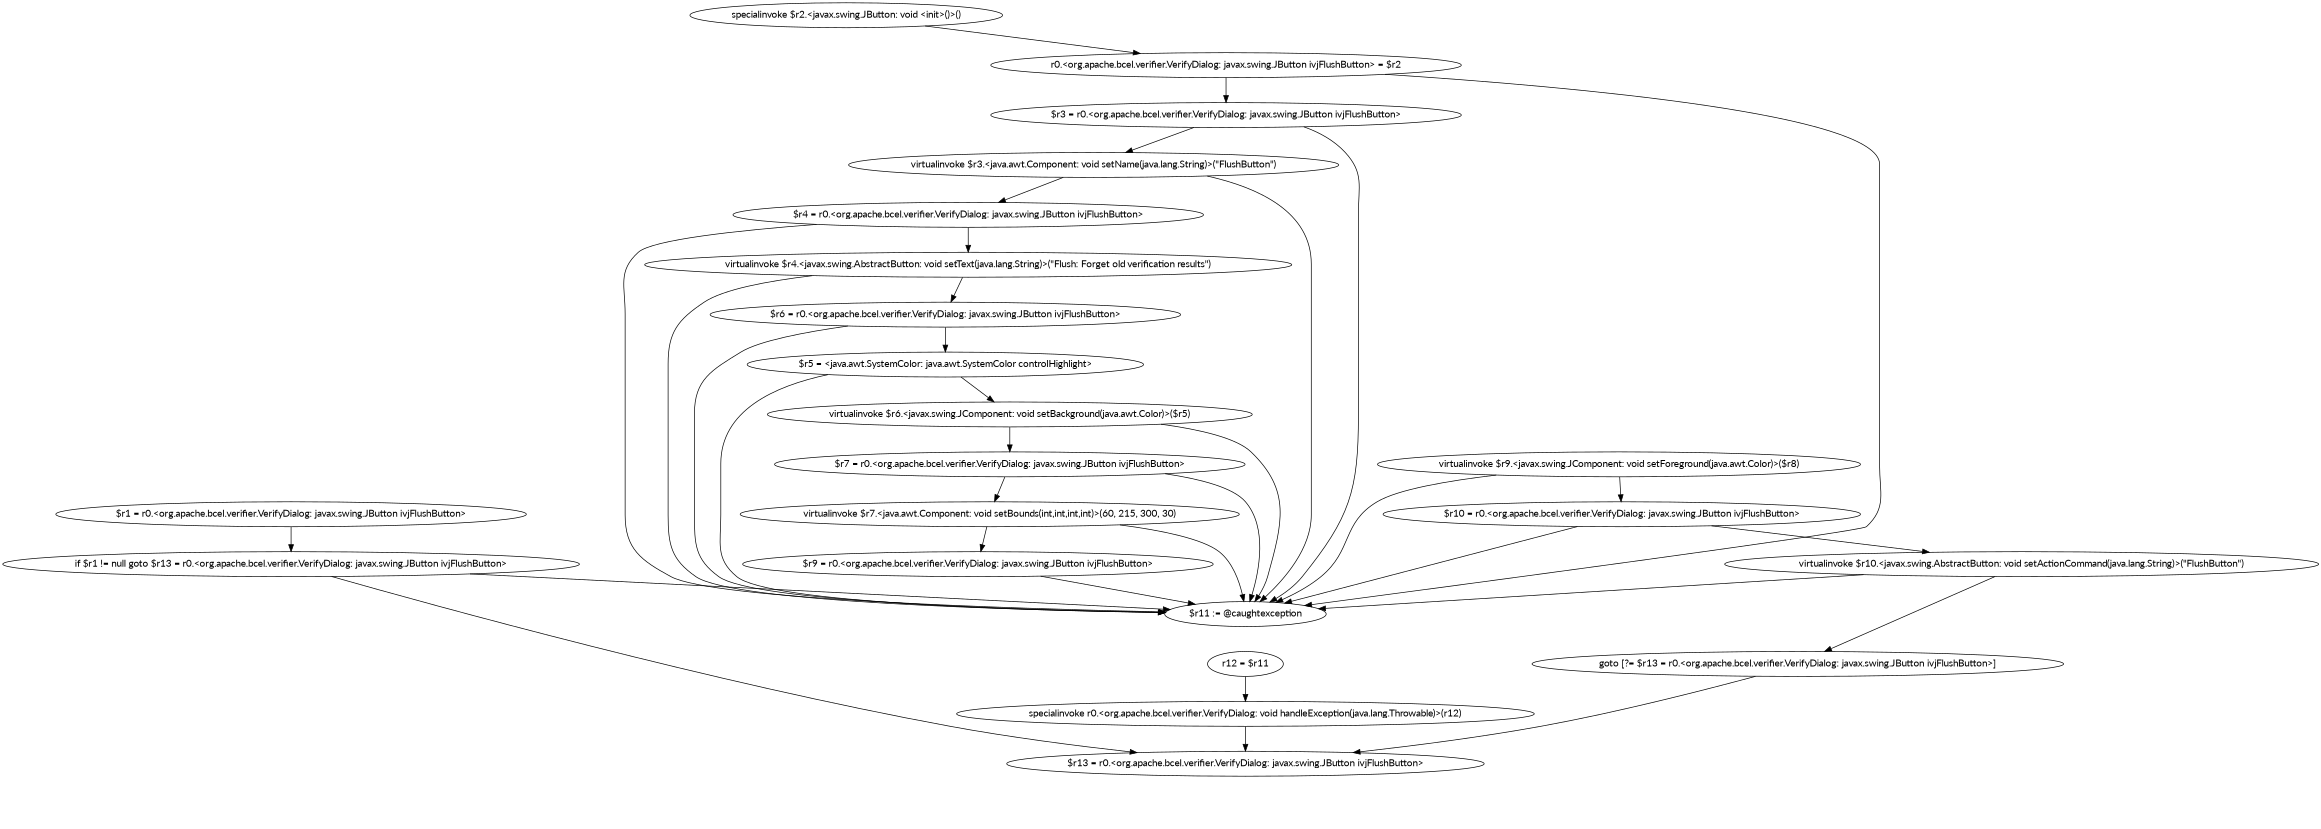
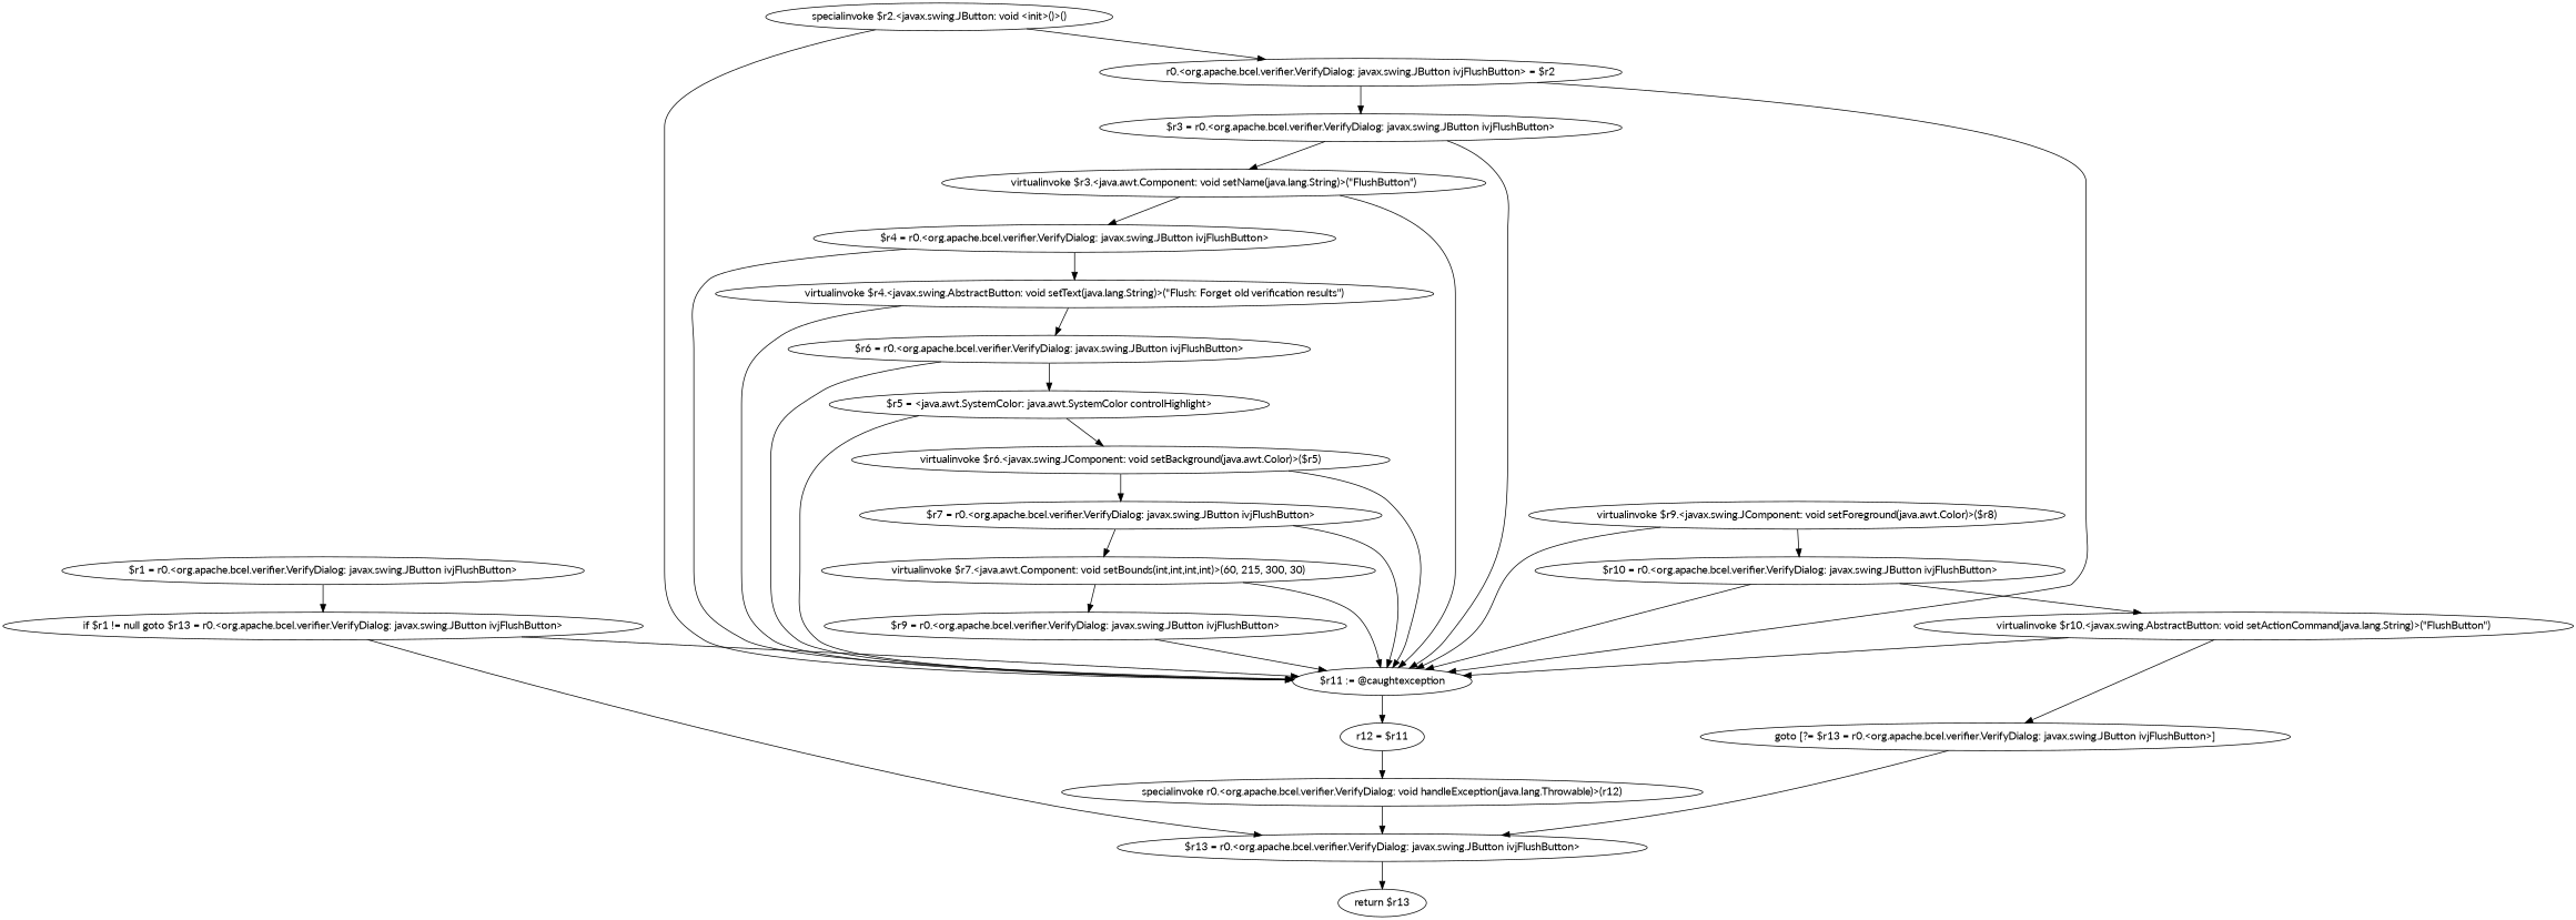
  digraph {
    fontname=Lato
    node [fontname=Lato]
    edge [fontname=Lato]
    "$r1 = r0.<org.apache.bcel.verifier.VerifyDialog: javax.swing.JButton ivjFlushButton>"
    "if $r1 != null goto $r13 = r0.<org.apache.bcel.verifier.VerifyDialog: javax.swing.JButton ivjFlushButton>"
    "$r11 := @caughtexception"
    "$r13 = r0.<org.apache.bcel.verifier.VerifyDialog: javax.swing.JButton ivjFlushButton>"
    "r12 = $r11"
+   "return $r13"
    "specialinvoke $r2.<javax.swing.JButton: void <init>()>()"
    "r0.<org.apache.bcel.verifier.VerifyDialog: javax.swing.JButton ivjFlushButton> = $r2"
    "$r3 = r0.<org.apache.bcel.verifier.VerifyDialog: javax.swing.JButton ivjFlushButton>"
    "virtualinvoke $r3.<java.awt.Component: void setName(java.lang.String)>(\"FlushButton\")"
    "$r4 = r0.<org.apache.bcel.verifier.VerifyDialog: javax.swing.JButton ivjFlushButton>"
    "virtualinvoke $r4.<javax.swing.AbstractButton: void setText(java.lang.String)>(\"Flush: Forget old verification results\")"
    "$r6 = r0.<org.apache.bcel.verifier.VerifyDialog: javax.swing.JButton ivjFlushButton>"
    "$r5 = <java.awt.SystemColor: java.awt.SystemColor controlHighlight>"
    "virtualinvoke $r6.<javax.swing.JComponent: void setBackground(java.awt.Color)>($r5)"
    "$r7 = r0.<org.apache.bcel.verifier.VerifyDialog: javax.swing.JButton ivjFlushButton>"
    "virtualinvoke $r7.<java.awt.Component: void setBounds(int,int,int,int)>(60, 215, 300, 30)"
    "$r9 = r0.<org.apache.bcel.verifier.VerifyDialog: javax.swing.JButton ivjFlushButton>"
    "virtualinvoke $r9.<javax.swing.JComponent: void setForeground(java.awt.Color)>($r8)"
    "$r10 = r0.<org.apache.bcel.verifier.VerifyDialog: javax.swing.JButton ivjFlushButton>"
    "virtualinvoke $r10.<javax.swing.AbstractButton: void setActionCommand(java.lang.String)>(\"FlushButton\")"
    "goto [?= $r13 = r0.<org.apache.bcel.verifier.VerifyDialog: javax.swing.JButton ivjFlushButton>]"
    "specialinvoke r0.<org.apache.bcel.verifier.VerifyDialog: void handleException(java.lang.Throwable)>(r12)"
    "$r1 = r0.<org.apache.bcel.verifier.VerifyDialog: javax.swing.JButton ivjFlushButton>" -> "if $r1 != null goto $r13 = r0.<org.apache.bcel.verifier.VerifyDialog: javax.swing.JButton ivjFlushButton>"
    "if $r1 != null goto $r13 = r0.<org.apache.bcel.verifier.VerifyDialog: javax.swing.JButton ivjFlushButton>" -> "$r11 := @caughtexception"
    "if $r1 != null goto $r13 = r0.<org.apache.bcel.verifier.VerifyDialog: javax.swing.JButton ivjFlushButton>" -> "$r13 = r0.<org.apache.bcel.verifier.VerifyDialog: javax.swing.JButton ivjFlushButton>"
+   "$r11 := @caughtexception" -> "r12 = $r11"
+   "$r13 = r0.<org.apache.bcel.verifier.VerifyDialog: javax.swing.JButton ivjFlushButton>" -> "return $r13"
    "r12 = $r11" -> "specialinvoke r0.<org.apache.bcel.verifier.VerifyDialog: void handleException(java.lang.Throwable)>(r12)"
+   "specialinvoke $r2.<javax.swing.JButton: void <init>()>()" -> "$r11 := @caughtexception"
    "specialinvoke $r2.<javax.swing.JButton: void <init>()>()" -> "r0.<org.apache.bcel.verifier.VerifyDialog: javax.swing.JButton ivjFlushButton> = $r2"
    "r0.<org.apache.bcel.verifier.VerifyDialog: javax.swing.JButton ivjFlushButton> = $r2" -> "$r11 := @caughtexception"
    "r0.<org.apache.bcel.verifier.VerifyDialog: javax.swing.JButton ivjFlushButton> = $r2" -> "$r3 = r0.<org.apache.bcel.verifier.VerifyDialog: javax.swing.JButton ivjFlushButton>"
    "$r3 = r0.<org.apache.bcel.verifier.VerifyDialog: javax.swing.JButton ivjFlushButton>" -> "$r11 := @caughtexception"
    "$r3 = r0.<org.apache.bcel.verifier.VerifyDialog: javax.swing.JButton ivjFlushButton>" -> "virtualinvoke $r3.<java.awt.Component: void setName(java.lang.String)>(\"FlushButton\")"
    "virtualinvoke $r3.<java.awt.Component: void setName(java.lang.String)>(\"FlushButton\")" -> "$r11 := @caughtexception"
    "virtualinvoke $r3.<java.awt.Component: void setName(java.lang.String)>(\"FlushButton\")" -> "$r4 = r0.<org.apache.bcel.verifier.VerifyDialog: javax.swing.JButton ivjFlushButton>"
    "$r4 = r0.<org.apache.bcel.verifier.VerifyDialog: javax.swing.JButton ivjFlushButton>" -> "$r11 := @caughtexception"
    "$r4 = r0.<org.apache.bcel.verifier.VerifyDialog: javax.swing.JButton ivjFlushButton>" -> "virtualinvoke $r4.<javax.swing.AbstractButton: void setText(java.lang.String)>(\"Flush: Forget old verification results\")"
    "virtualinvoke $r4.<javax.swing.AbstractButton: void setText(java.lang.String)>(\"Flush: Forget old verification results\")" -> "$r11 := @caughtexception"
    "virtualinvoke $r4.<javax.swing.AbstractButton: void setText(java.lang.String)>(\"Flush: Forget old verification results\")" -> "$r6 = r0.<org.apache.bcel.verifier.VerifyDialog: javax.swing.JButton ivjFlushButton>"
    "$r6 = r0.<org.apache.bcel.verifier.VerifyDialog: javax.swing.JButton ivjFlushButton>" -> "$r11 := @caughtexception"
    "$r6 = r0.<org.apache.bcel.verifier.VerifyDialog: javax.swing.JButton ivjFlushButton>" -> "$r5 = <java.awt.SystemColor: java.awt.SystemColor controlHighlight>"
    "$r5 = <java.awt.SystemColor: java.awt.SystemColor controlHighlight>" -> "$r11 := @caughtexception"
    "$r5 = <java.awt.SystemColor: java.awt.SystemColor controlHighlight>" -> "virtualinvoke $r6.<javax.swing.JComponent: void setBackground(java.awt.Color)>($r5)"
    "virtualinvoke $r6.<javax.swing.JComponent: void setBackground(java.awt.Color)>($r5)" -> "$r11 := @caughtexception"
    "virtualinvoke $r6.<javax.swing.JComponent: void setBackground(java.awt.Color)>($r5)" -> "$r7 = r0.<org.apache.bcel.verifier.VerifyDialog: javax.swing.JButton ivjFlushButton>"
    "$r7 = r0.<org.apache.bcel.verifier.VerifyDialog: javax.swing.JButton ivjFlushButton>" -> "$r11 := @caughtexception"
    "$r7 = r0.<org.apache.bcel.verifier.VerifyDialog: javax.swing.JButton ivjFlushButton>" -> "virtualinvoke $r7.<java.awt.Component: void setBounds(int,int,int,int)>(60, 215, 300, 30)"
    "virtualinvoke $r7.<java.awt.Component: void setBounds(int,int,int,int)>(60, 215, 300, 30)" -> "$r11 := @caughtexception"
    "virtualinvoke $r7.<java.awt.Component: void setBounds(int,int,int,int)>(60, 215, 300, 30)" -> "$r9 = r0.<org.apache.bcel.verifier.VerifyDialog: javax.swing.JButton ivjFlushButton>"
    "$r9 = r0.<org.apache.bcel.verifier.VerifyDialog: javax.swing.JButton ivjFlushButton>" -> "$r11 := @caughtexception"
    "virtualinvoke $r9.<javax.swing.JComponent: void setForeground(java.awt.Color)>($r8)" -> "$r11 := @caughtexception"
    "virtualinvoke $r9.<javax.swing.JComponent: void setForeground(java.awt.Color)>($r8)" -> "$r10 = r0.<org.apache.bcel.verifier.VerifyDialog: javax.swing.JButton ivjFlushButton>"
    "$r10 = r0.<org.apache.bcel.verifier.VerifyDialog: javax.swing.JButton ivjFlushButton>" -> "$r11 := @caughtexception"
    "$r10 = r0.<org.apache.bcel.verifier.VerifyDialog: javax.swing.JButton ivjFlushButton>" -> "virtualinvoke $r10.<javax.swing.AbstractButton: void setActionCommand(java.lang.String)>(\"FlushButton\")"
    "virtualinvoke $r10.<javax.swing.AbstractButton: void setActionCommand(java.lang.String)>(\"FlushButton\")" -> "$r11 := @caughtexception"
    "virtualinvoke $r10.<javax.swing.AbstractButton: void setActionCommand(java.lang.String)>(\"FlushButton\")" -> "goto [?= $r13 = r0.<org.apache.bcel.verifier.VerifyDialog: javax.swing.JButton ivjFlushButton>]"
    "goto [?= $r13 = r0.<org.apache.bcel.verifier.VerifyDialog: javax.swing.JButton ivjFlushButton>]" -> "$r13 = r0.<org.apache.bcel.verifier.VerifyDialog: javax.swing.JButton ivjFlushButton>"
    "specialinvoke r0.<org.apache.bcel.verifier.VerifyDialog: void handleException(java.lang.Throwable)>(r12)" -> "$r13 = r0.<org.apache.bcel.verifier.VerifyDialog: javax.swing.JButton ivjFlushButton>"
  }
